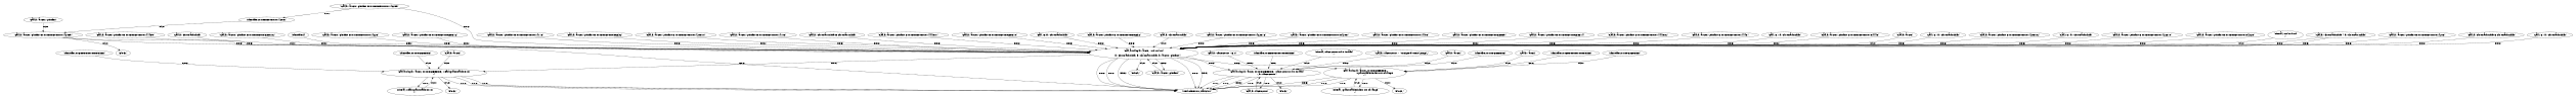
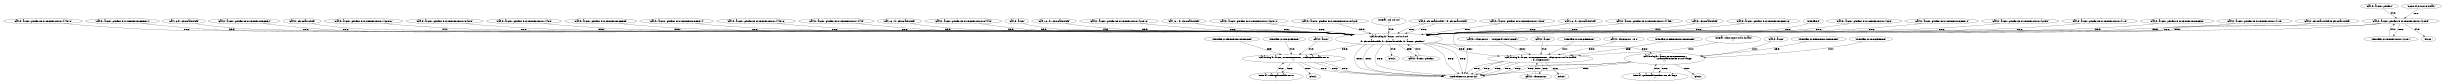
  digraph {
    n1 [label="(Call,f->avctx->pix_fmt = AV_PIX_FMT_YUV420P9)"]
    n2 [label="(Call,av_dlog(f->avctx, \"%d %d %d\n\",\n            f->chroma_h_shift, f->chroma_v_shift, f->avctx->pix_fmt))"]
-   n3 [label="(MethodReturn,static int)"]
+   n3 [label="(MethodReturn,count int)"]
    n4 [label="(Identifier,AV_PIX_FMT_YUV420P1)"]
    n5 [label="(Block,)"]
    n6 [label="(Call,av_log(f->avctx, AV_LOG_ERROR, \"read_quant_table error\n\"))"]
    n7 [label="(Call,av_log(f->avctx, AV_LOG_ERROR, \"slice count %d is invalid\n\", f->slice_count))"]
    n8 [label="(Call,av_log(f->avctx, AV_LOG_ERROR,\n                           \"quant_table_index out of range\n\"))"]
    n9 [label="(Block,)"]
    n10 [label="(Call,f->avctx->pix_fmt)"]
    n11 [label="(Block,)"]
    n12 [label="(Literal,\"read_quant_table error\n\")"]
    n13 [label="(Call,f->slice_count)"]
    n14 [label="(Block,)"]
    n15 [label="(Literal,\"quant_table_index out of range\n\")"]
    n16 [label="(Block,)"]
    n17 [label="(Call,16 * f->chroma_h_shift)"]
    n18 [label="(Call,f->avctx->pix_fmt = AV_PIX_FMT_YUV444P9)"]
    n19 [label="(Call,f->chroma_h_shift)"]
    n20 [label="(Call,f->avctx->pix_fmt = AV_PIX_FMT_GRAY16)"]
    n21 [label="(Identifier,f)"]
    n22 [label="(Call,f->avctx->pix_fmt = AV_PIX_FMT_YUV422P)"]
    n23 [label="(Call,f->avctx->pix_fmt = AV_PIX_FMT_GBRP12)"]
    n24 [label="(Call,f->avctx->pix_fmt = AV_PIX_FMT_YUV422P9)"]
    n25 [label="(Call,f->slice_count > (unsigned)MAX_SLICES)"]
    n26 [label="(Call,f->avctx->pix_fmt = AV_PIX_FMT_YUV411P)"]
    n27 [label="(Call,f->avctx->pix_fmt = AV_PIX_FMT_0RGB32)"]
-   n28 [label="(Call,f->avctx->pix_fmt = AV_PIX_FMT_YUV420P10)"]
    n29 [label="(Call,f->avctx->pix_fmt = AV_PIX_FMT_YUV410P)"]
    n30 [label="(Call,f->chroma_v_shift = chroma_v_shift)"]
    n31 [label="(Call,f->avctx->pix_fmt = AV_PIX_FMT_YUV444P10)"]
    n32 [label="(Call,f->avctx->pix_fmt = AV_PIX_FMT_GBRP10)"]
    n33 [label="(Call,16*f->chroma_h_shift)"]
    n34 [label="(Call,f->avctx->pix_fmt = AV_PIX_FMT_RGB32)"]
    n35 [label="(Call,f->chroma_v_shift)"]
    n36 [label="(Call,f->avctx->pix_fmt)"]
    n37 [label="(Call,f->avctx->pix_fmt = AV_PIX_FMT_YUV422P16)"]
    n38 [label="(Call,f->avctx->pix_fmt = AV_PIX_FMT_YUVA420P)"]
    n39 [label="(Call,f->avctx)"]
    n40 [label="(Identifier,AV_LOG_ERROR)"]
    n41 [label="(Identifier,AV_LOG_ERROR)"]
    n42 [label="(Call,f->avctx)"]
    n43 [label="(Call,f->slice_count <= 0)"]
    n44 [label="(Call,f->avctx->pix_fmt = AV_PIX_FMT_YUV440P)"]
    n45 [label="(Call,f->avctx->pix_fmt = AV_PIX_FMT_GBRP9)"]
    n46 [label="(Call,f->avctx->pix_fmt = AV_PIX_FMT_GBRP14)"]
    n47 [label="(Call,f->avctx->pix_fmt = AV_PIX_FMT_YUV444P16)"]
    n48 [label="(Call,f->avctx->pix_fmt = AV_PIX_FMT_YUV444P)"]
    n49 [label="(Call,f->avctx)"]
    n50 [label="(Identifier,AVERROR_INVALIDDATA)"]
+   n51 [label="(ControlStructure,break;)"]
    n52 [label="(Call,16 * f->chroma_h_shift)"]
    n53 [label="(Identifier,AVERROR_INVALIDDATA)"]
    n54 [label="(Call,f->avctx->pix_fmt = AV_PIX_FMT_YUVA444P)"]
    n55 [label="(Literal,\"slice count %d is invalid\n\")"]
    n56 [label="(Identifier,AV_LOG_ERROR)"]
    n57 [label="(Call,f->avctx)"]
    n58 [label="(Call,16 * f->chroma_h_shift)"]
    n59 [label="(Call,f->avctx->pix_fmt = AV_PIX_FMT_YUV420P16)"]
    n60 [label="(Identifier,AVERROR_INVALIDDATA)"]
    n61 [label="(Call,16 * f->chroma_h_shift)"]
    n62 [label="(Call,f->avctx->pix_fmt = AV_PIX_FMT_YUV422P10)"]
    n63 [label="(Call,f->avctx->pix_fmt = AV_PIX_FMT_YUVA422P)"]
    n64 [label="(Literal,\"%d %d %d\n\")"]
    n65 [label="(Call,f->chroma_h_shift || f->chroma_v_shift)"]
    n66 [label="(Call,f->avctx->pix_fmt = AV_PIX_FMT_YUV420P)"]
-   n67 [label="(Call,f->chroma_h_shift = chroma_h_shift)"]
    n1 -> n2 [label="DDG: "]
    n1 -> n3 [label="CFG: "]
-   n24 -> n4 [label="CFG: "]
+   n1 -> n4 [label="CFG: "]
    n1 -> n5 [label="AST: "]
    n2 -> n3 [label="DDG: "]
    n2 -> n3 [label="DDG: "]
    n2 -> n3 [label="DDG: "]
    n2 -> n3 [label="DDG: "]
    n2 -> n3 [label="DDG: "]
    n2 -> n6 [label="DDG: "]
    n2 -> n7 [label="DDG: "]
    n2 -> n8 [label="DDG: "]
    n2 -> n9 [label="AST: "]
    n2 -> n10 [label="CFG: "]
    n4 -> n1 [label="AST: "]
    n6 -> n3 [label="DDG: "]
    n6 -> n3 [label="DDG: "]
    n6 -> n3 [label="DDG: "]
    n6 -> n11 [label="AST: "]
    n6 -> n12 [label="CFG: "]
    n7 -> n3 [label="DDG: "]
    n7 -> n3 [label="DDG: "]
    n7 -> n3 [label="DDG: "]
    n7 -> n3 [label="DDG: "]
    n7 -> n13 [label="CFG: "]
    n7 -> n14 [label="AST: "]
    n8 -> n3 [label="DDG: "]
    n8 -> n3 [label="DDG: "]
    n8 -> n3 [label="DDG: "]
    n8 -> n15 [label="CFG: "]
    n8 -> n16 [label="AST: "]
    n10 -> n2 [label="AST: "]
    n12 -> n6 [label="AST: "]
    n13 -> n7 [label="AST: "]
    n15 -> n8 [label="AST: "]
    n17 -> n2 [label="DDG: "]
    n18 -> n2 [label="DDG: "]
    n19 -> n2 [label="AST: "]
    n20 -> n2 [label="DDG: "]
    n21 -> n2 [label="CFG: "]
    n22 -> n2 [label="DDG: "]
    n23 -> n2 [label="DDG: "]
    n24 -> n2 [label="DDG: "]
    n25 -> n7 [label="DDG: "]
    n26 -> n2 [label="DDG: "]
    n27 -> n2 [label="DDG: "]
-   n28 -> n2 [label="DDG: "]
    n29 -> n2 [label="DDG: "]
    n30 -> n2 [label="DDG: "]
    n31 -> n2 [label="DDG: "]
    n32 -> n2 [label="DDG: "]
    n33 -> n2 [label="DDG: "]
    n34 -> n2 [label="DDG: "]
    n35 -> n2 [label="AST: "]
    n36 -> n1 [label="AST: "]
    n37 -> n2 [label="DDG: "]
    n38 -> n2 [label="DDG: "]
    n39 -> n7 [label="AST: "]
    n40 -> n7 [label="AST: "]
    n41 -> n6 [label="AST: "]
    n42 -> n8 [label="AST: "]
    n43 -> n7 [label="DDG: "]
    n44 -> n2 [label="DDG: "]
    n45 -> n2 [label="DDG: "]
    n46 -> n2 [label="DDG: "]
    n47 -> n2 [label="DDG: "]
    n48 -> n2 [label="DDG: "]
    n49 -> n6 [label="AST: "]
    n50 -> n7 [label="CFG: "]
+   n51 -> n1 [label="CFG: "]
    n52 -> n2 [label="DDG: "]
    n53 -> n8 [label="CFG: "]
    n54 -> n2 [label="DDG: "]
    n55 -> n7 [label="AST: "]
    n56 -> n8 [label="AST: "]
    n57 -> n2 [label="AST: "]
    n58 -> n2 [label="DDG: "]
    n59 -> n2 [label="DDG: "]
    n60 -> n6 [label="CFG: "]
    n61 -> n2 [label="DDG: "]
    n62 -> n2 [label="DDG: "]
    n63 -> n2 [label="DDG: "]
    n64 -> n2 [label="AST: "]
    n65 -> n2 [label="DDG: "]
    n65 -> n2 [label="DDG: "]
    n66 -> n2 [label="DDG: "]
-   n67 -> n2 [label="DDG: "]
  }
